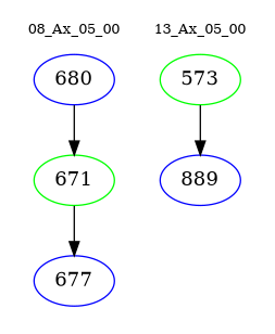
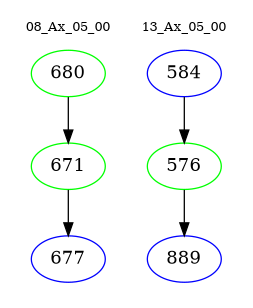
  digraph {
    node [color=blue]
    edge [color=black]
-   n1 [label=680]
+   n1 [color=green label=680]
    n2 [color=green label=671]
    n3 [label=677]
-   n5 [color=green label=573]
+   n4 [label=584]
+   n5 [color=green label=576]
    n6 [label=889]
    subgraph cluster_1 {
      color=white
      fontsize=10
      label="08_Ax_05_00"
      n1
      n2
      n3
    }
    subgraph cluster_2 {
      color=white
      fontsize=10
      label="13_Ax_05_00"
+     n4
      n5
      n6
    }
    n1 -> n2
    n2 -> n3
+   n4 -> n5
    n5 -> n6
  }
